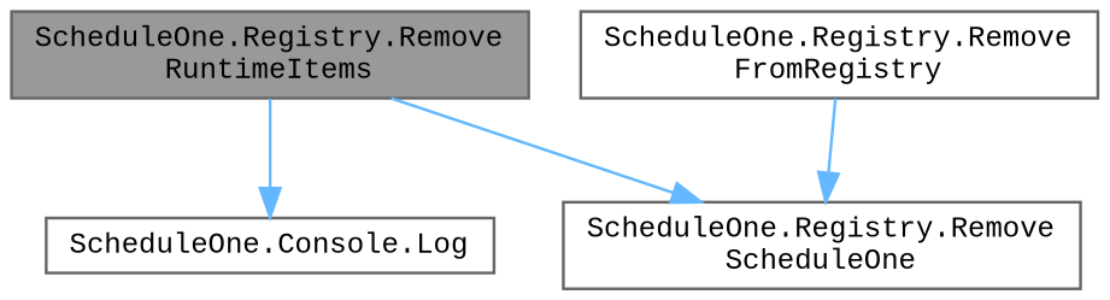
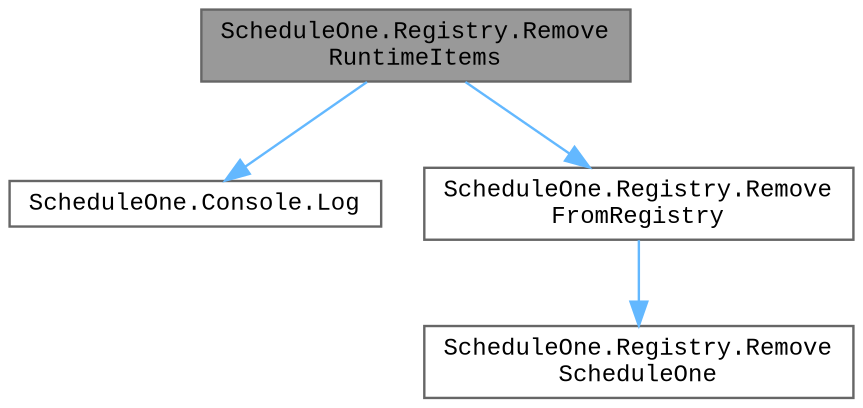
  digraph {
    fontname="Liberation Mono"
    rankdir=TB
    node [color=grey40 fillcolor=white fontname="Liberation Mono" fontsize=10 shape=box style=filled]
    edge [color=steelblue1 fontname="Liberation Mono" fontsize=10 labelfontname=Helvetica labelfontsize=10 style=solid]
    n1 [color=gray40 fillcolor=grey60 fontcolor=black height=0.2 label="ScheduleOne.Registry.Remove\lRuntimeItems" width=0.4]
    n2 [height=0.2 label="ScheduleOne.Console.Log" width=0.4]
    n3 [height=0.2 label="ScheduleOne.Registry.Remove\lFromRegistry" width=0.4]
    n4 [height=0.2 label="ScheduleOne.Registry.Remove\lScheduleOne" width=0.4]
    n1 -> n2
-   n1 -> n4
+   n1 -> n3
    n3 -> n4
  }
